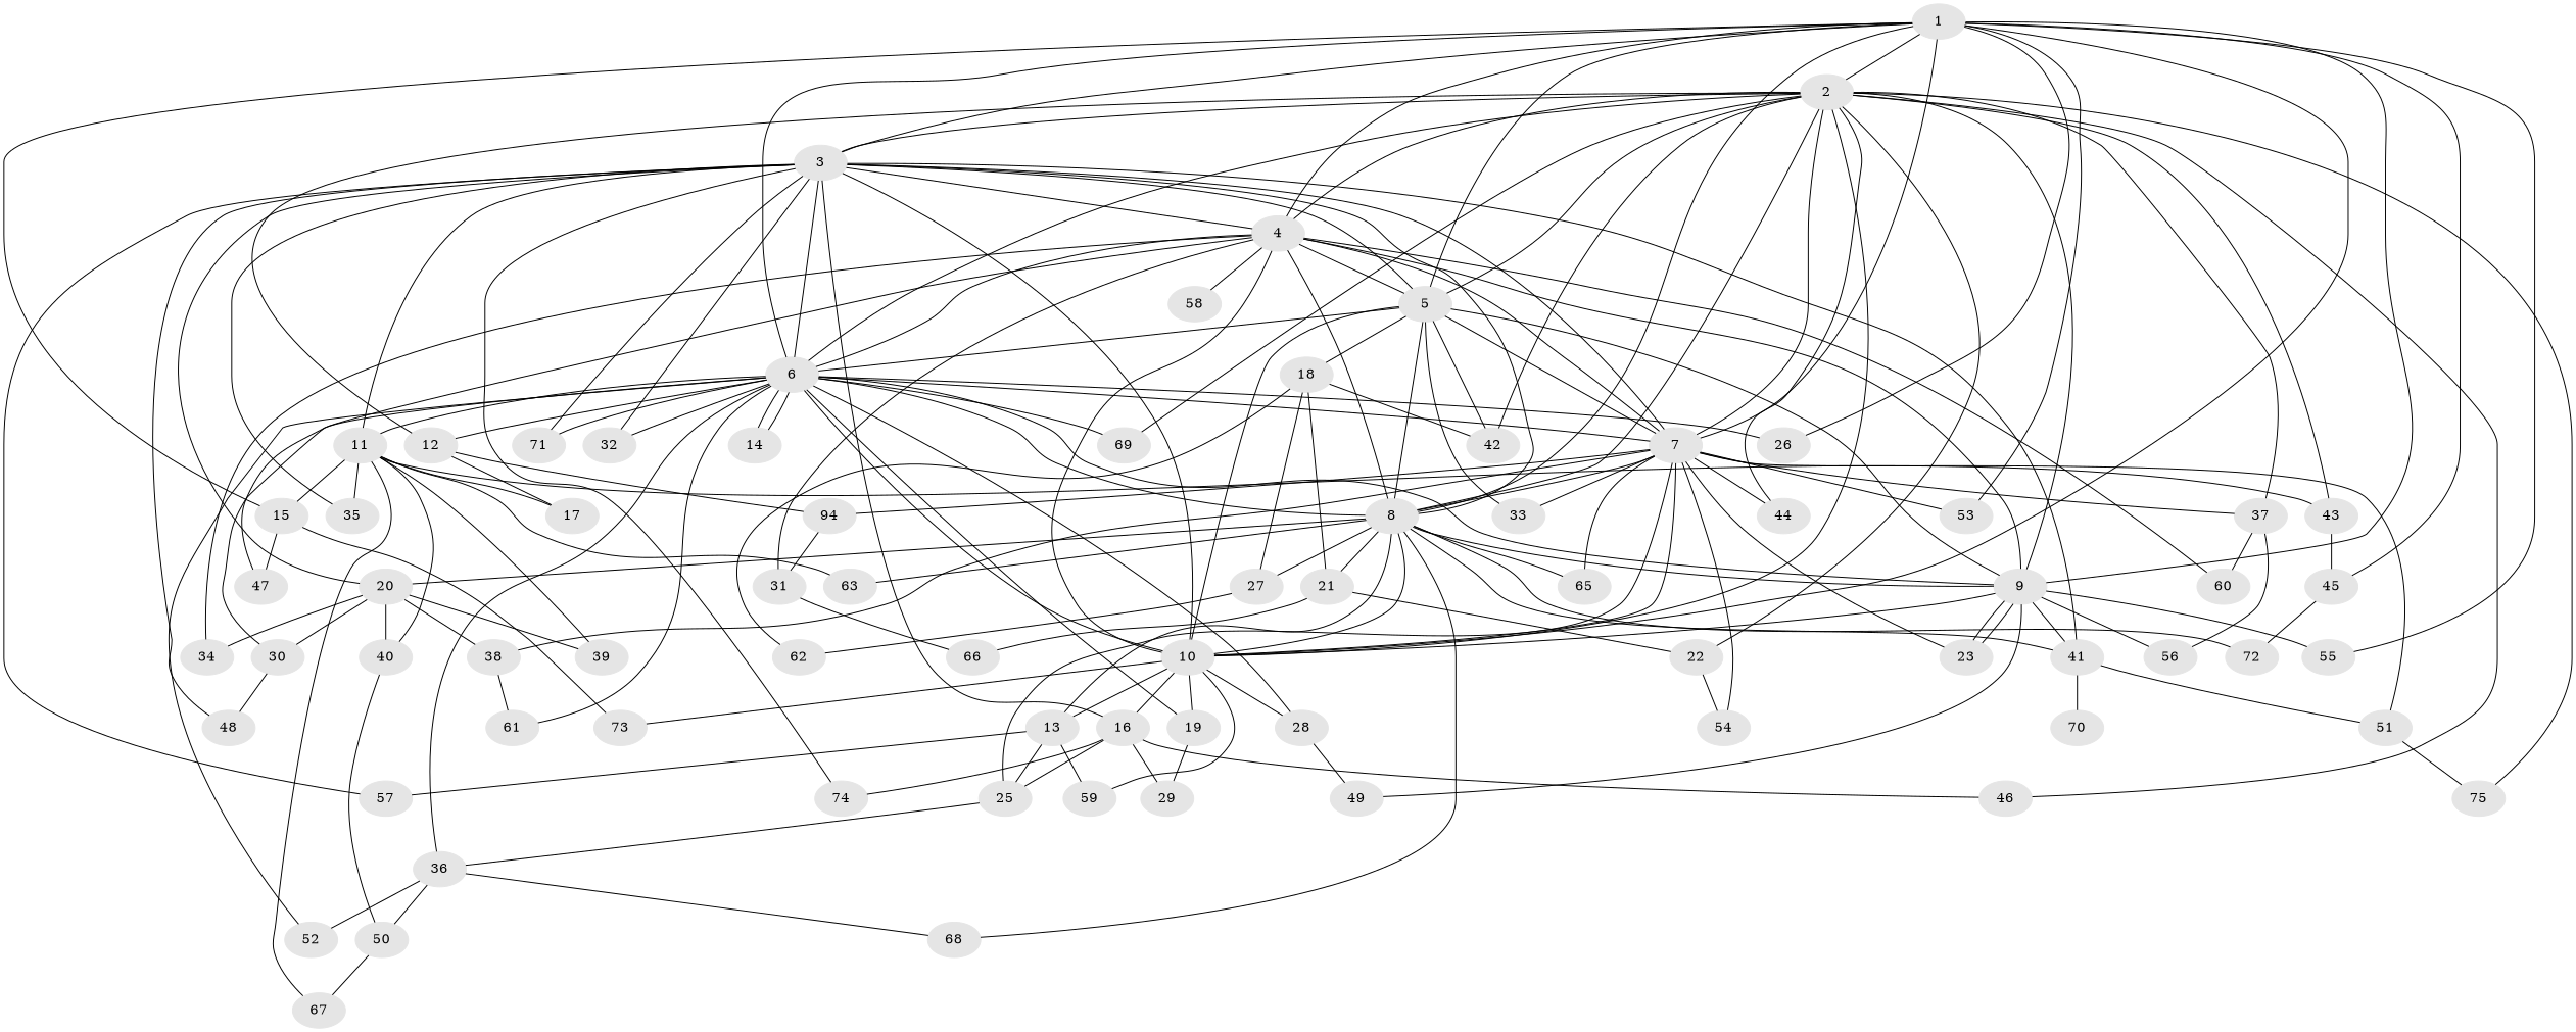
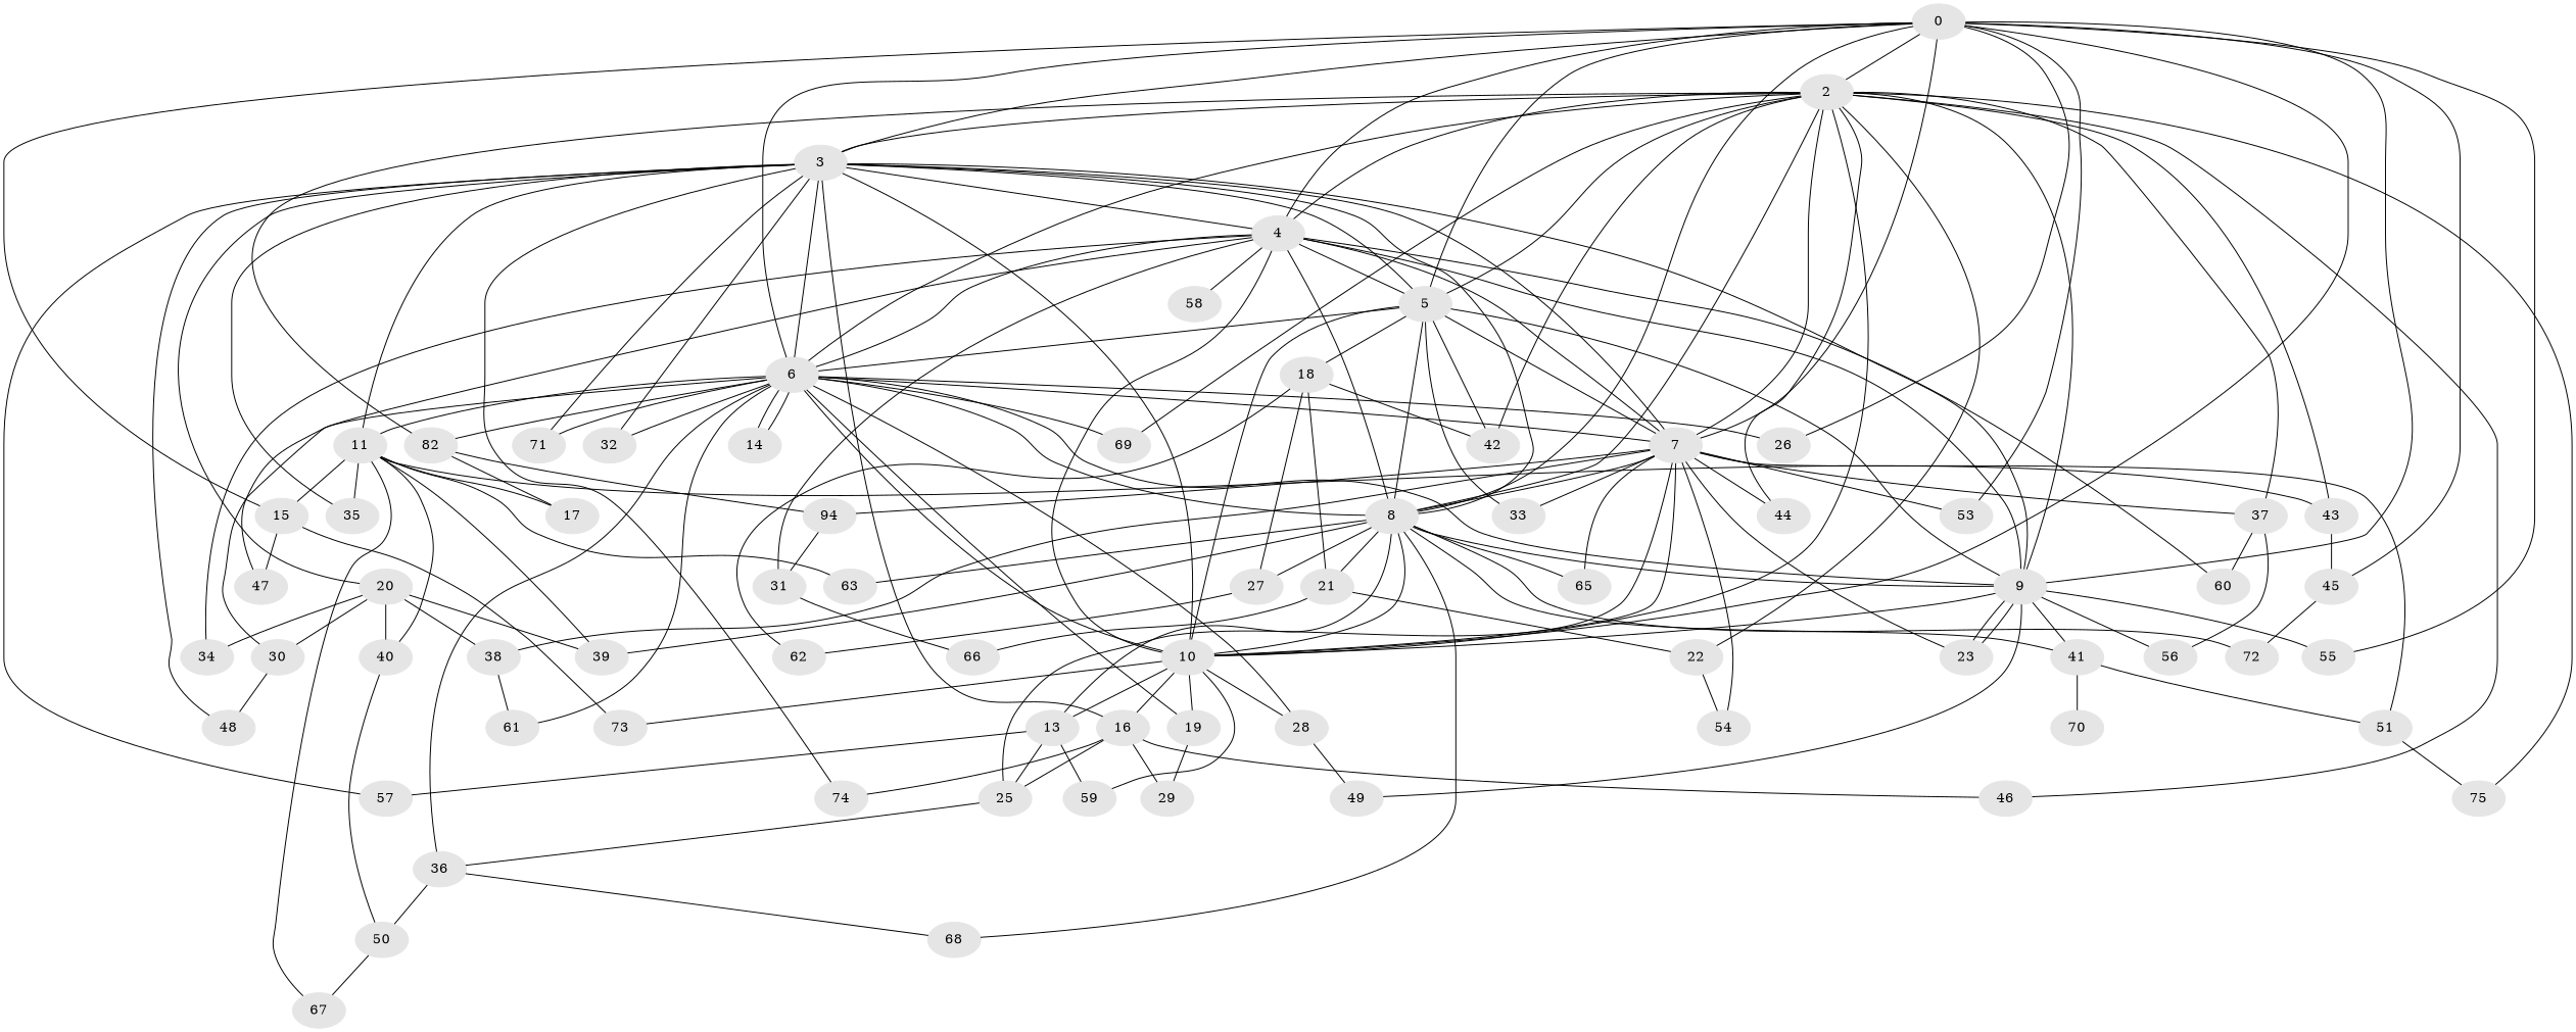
  graph {
    node [color=gray90 style=filled]
-   1
+   1 [label=0]
    2
    3
    4
    5
    6
    7
    8
    9
    10
    15
    26
    45
    53
    55
-   12
+   12 [label=82]
    22
    37
    43
    44
    46
    69
    75
    42
    11
    16
    20
    32
    35
    48
    57
    71
    74
    31
    34
    47
    58
    60
    18
    33
    14
    19
    28
    30
    36
-   52
    61
    n48 [label=94]
    25
    38
    51
    54
    65
    23
    13
    21
    27
    41
    63
    68
    72
    49
    56
    59
    73
    17
    62
    39
    40
    67
    29
    66
    50
    70
    1 -- 2
    1 -- 3
    1 -- 4
    1 -- 5
    1 -- 6
    1 -- 7
    1 -- 8
    1 -- 9
    1 -- 10
    1 -- 15
    1 -- 26
    1 -- 45
    1 -- 53
    1 -- 55
    2 -- 3
    2 -- 4
    2 -- 5
    2 -- 6
    2 -- 7
    2 -- 8
    2 -- 9
    2 -- 10
    2 -- 12
    2 -- 22
    2 -- 37
    2 -- 43
    2 -- 44
    2 -- 46
    2 -- 69
    2 -- 75
    2 -- 42
    3 -- 4
    3 -- 5
    3 -- 6
    3 -- 7
    3 -- 8
-   3 -- 41
+   3 -- 9
    3 -- 10
    3 -- 11
    3 -- 16
    3 -- 20
    3 -- 32
    3 -- 35
    3 -- 48
    3 -- 57
    3 -- 71
    3 -- 74
    4 -- 5
    4 -- 6
    4 -- 7
    4 -- 8
    4 -- 9
    4 -- 10
    4 -- 31
    4 -- 34
    4 -- 47
    4 -- 58
    4 -- 60
    5 -- 6
    5 -- 7
    5 -- 8
    5 -- 9
    5 -- 10
    5 -- 42
    5 -- 18
    5 -- 33
    6 -- 7
    6 -- 8
    6 -- 9
    6 -- 10
    6 -- 26
    6 -- 12
    6 -- 69
    6 -- 11
    6 -- 32
    6 -- 71
    6 -- 14
    6 -- 14
    6 -- 19
    6 -- 28
    6 -- 30
    6 -- 36
-   6 -- 52
    6 -- 61
    7 -- 8
    7 -- 10
    7 -- 53
    7 -- 37
    7 -- 44
    7 -- 33
    7 -- n48
    7 -- 25
    7 -- 38
    7 -- 51
    7 -- 54
    7 -- 65
    7 -- 23
    8 -- 9
    8 -- 10
-   8 -- 20
+   8 -- 39
    8 -- 65
    8 -- 13
    8 -- 21
    8 -- 27
    8 -- 41
    8 -- 63
    8 -- 68
    8 -- 72
    9 -- 10
    9 -- 55
    9 -- 23
    9 -- 23
    9 -- 41
    9 -- 49
    9 -- 56
    10 -- 16
    10 -- 19
    10 -- 28
    10 -- 13
    10 -- 59
    10 -- 73
    15 -- 47
    15 -- 73
    45 -- 72
    12 -- n48
    12 -- 17
    22 -- 54
    37 -- 60
    37 -- 56
    43 -- 45
    11 -- 15
    11 -- 43
    11 -- 35
    11 -- 63
    11 -- 17
    11 -- 39
    11 -- 40
    11 -- 67
    16 -- 46
    16 -- 74
    16 -- 25
    16 -- 29
    20 -- 34
    20 -- 30
    20 -- 38
    20 -- 39
    20 -- 40
    31 -- 66
    18 -- 42
    18 -- 21
    18 -- 27
    18 -- 62
    19 -- 29
    28 -- 49
    30 -- 48
-   36 -- 52
    36 -- 68
    36 -- 50
    n48 -- 31
    25 -- 36
    38 -- 61
    51 -- 75
    13 -- 57
    13 -- 25
    13 -- 59
    21 -- 22
    21 -- 66
    27 -- 62
    41 -- 51
    41 -- 70
    40 -- 50
    50 -- 67
  }
